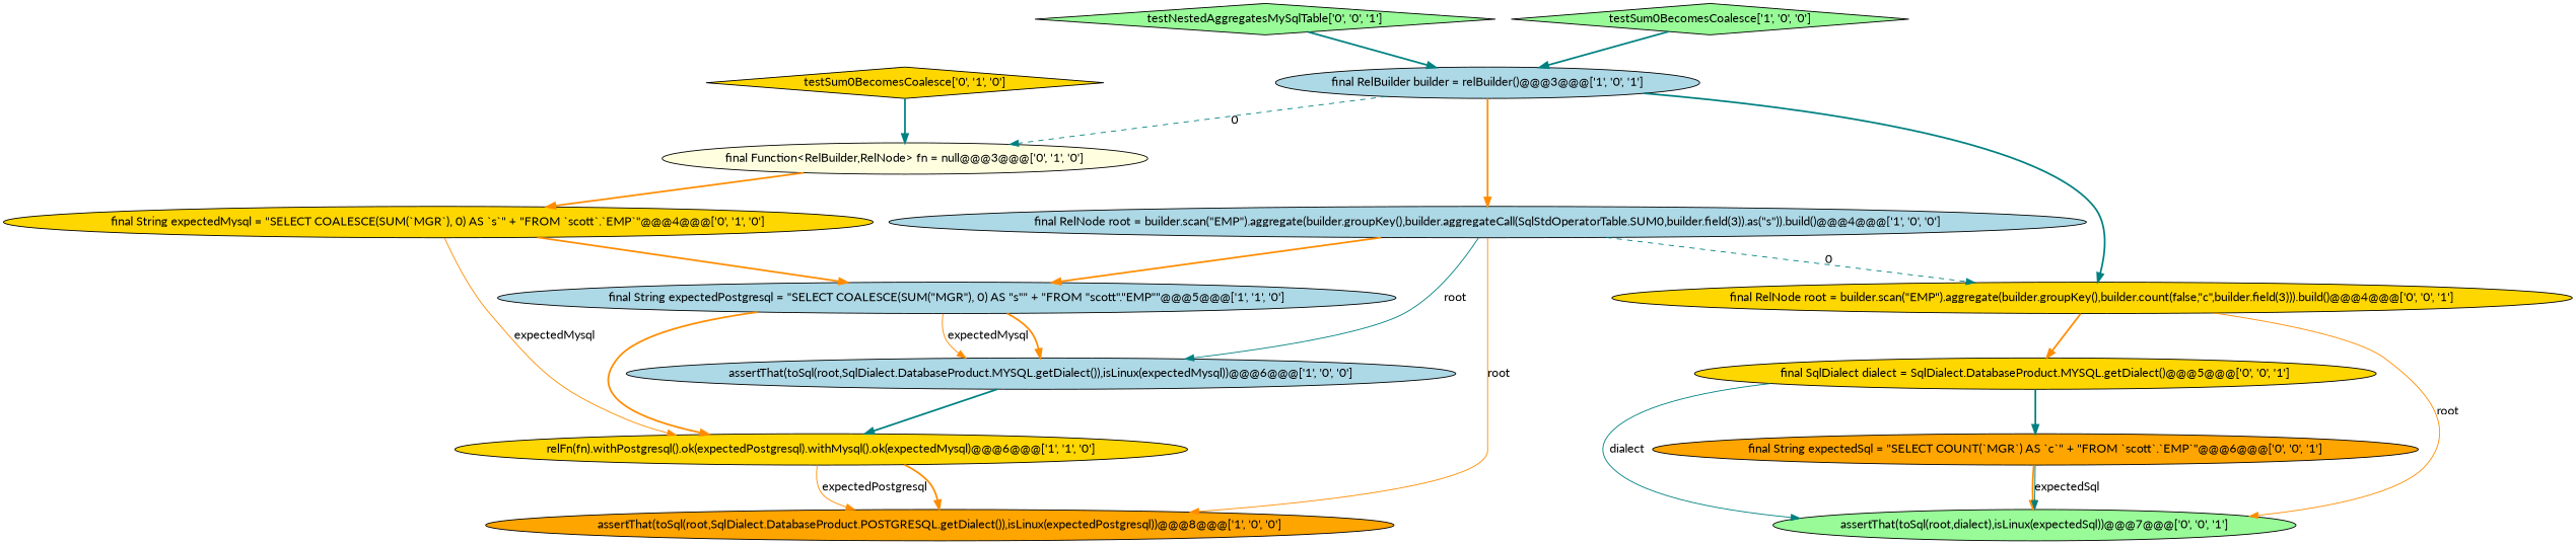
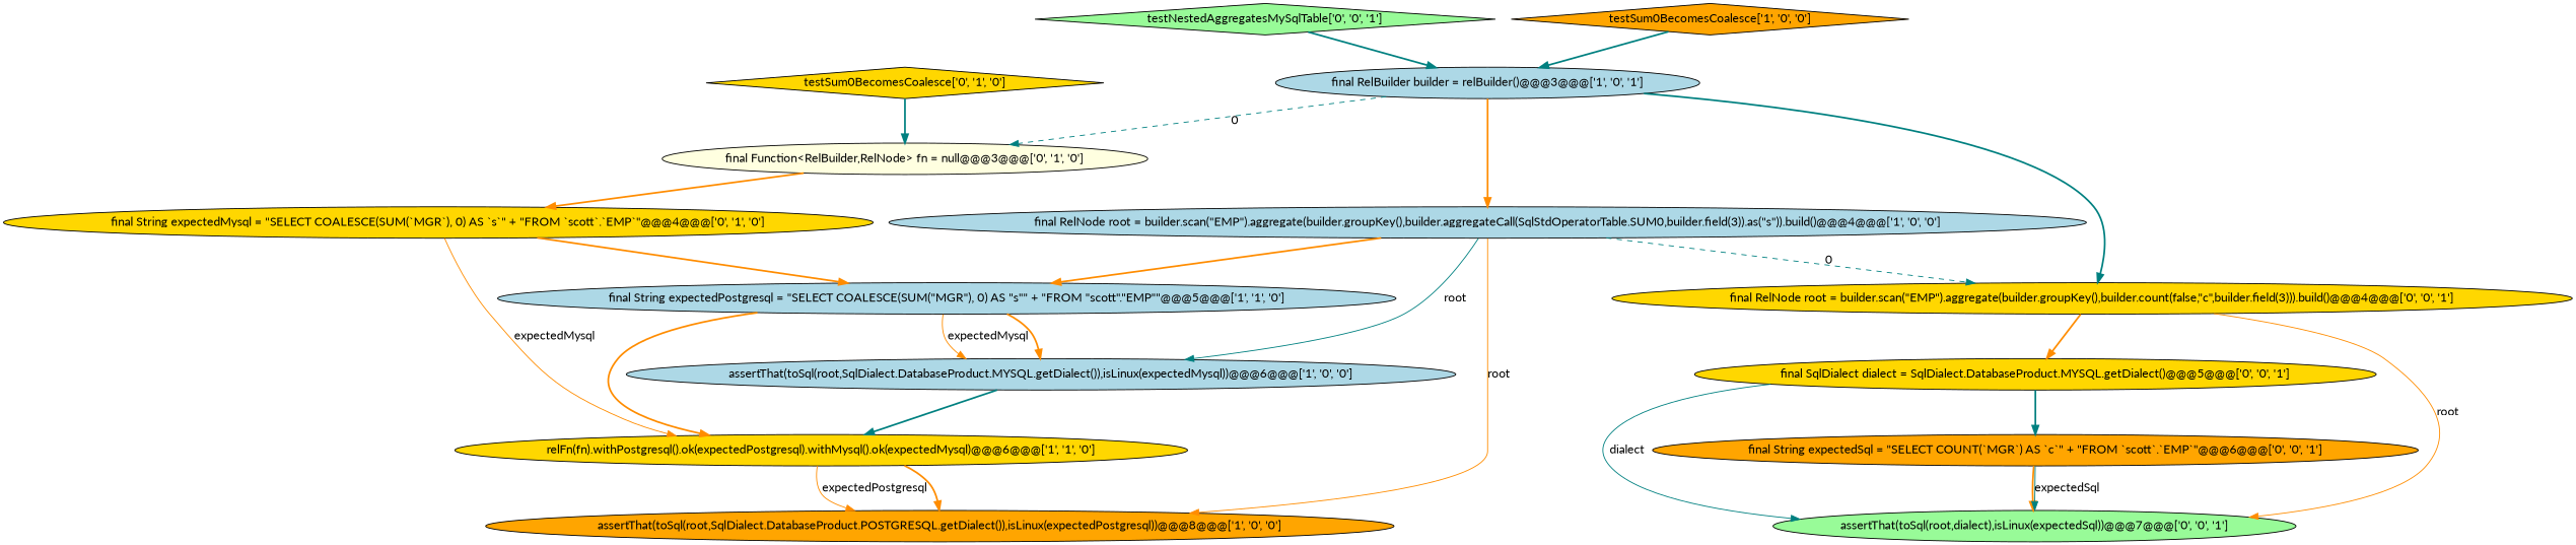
  digraph {
    fontname=Lato
    node [fillcolor=gold shape=ellipse style=filled fontname=Lato]
    edge [style=bold color=darkorange fontname=Lato]
    n1 [fillcolor=palegreen label="testNestedAggregatesMySqlTable['0', '0', '1']" shape=diamond]
    n2 [fillcolor=lightblue label="final RelBuilder builder = relBuilder()@@@3@@@['1', '0', '1']"]
    n3 [label="testSum0BecomesCoalesce['0', '1', '0']" shape=diamond]
    n4 [fillcolor=lightyellow label="final Function<RelBuilder,RelNode> fn = null@@@3@@@['0', '1', '0']"]
    n5 [label="final SqlDialect dialect = SqlDialect.DatabaseProduct.MYSQL.getDialect()@@@5@@@['0', '0', '1']"]
    n6 [fillcolor=orange label="final String expectedSql = \"SELECT COUNT(`MGR`) AS `c`\" + \"FROM `scott`.`EMP`\"@@@6@@@['0', '0', '1']"]
    n7 [fillcolor=palegreen label="assertThat(toSql(root,dialect),isLinux(expectedSql))@@@7@@@['0', '0', '1']"]
    n8 [label="final String expectedMysql = \"SELECT COALESCE(SUM(`MGR`), 0) AS `s`\" + \"FROM `scott`.`EMP`\"@@@4@@@['0', '1', '0']"]
    n9 [label="relFn(fn).withPostgresql().ok(expectedPostgresql).withMysql().ok(expectedMysql)@@@6@@@['1', '1', '0']"]
    n10 [fillcolor=lightblue label="final String expectedPostgresql = \"SELECT COALESCE(SUM(\"MGR\"), 0) AS \"s\"\" + \"FROM \"scott\".\"EMP\"\"@@@5@@@['1', '1', '0']"]
    n11 [fillcolor=lightblue label="final RelNode root = builder.scan(\"EMP\").aggregate(builder.groupKey(),builder.aggregateCall(SqlStdOperatorTable.SUM0,builder.field(3)).as(\"s\")).build()@@@4@@@['1', '0', '0']"]
    n12 [fillcolor=orange label="assertThat(toSql(root,SqlDialect.DatabaseProduct.POSTGRESQL.getDialect()),isLinux(expectedPostgresql))@@@8@@@['1', '0', '0']"]
    n13 [fillcolor=lightblue label="assertThat(toSql(root,SqlDialect.DatabaseProduct.MYSQL.getDialect()),isLinux(expectedMysql))@@@6@@@['1', '0', '0']"]
    n14 [label="final RelNode root = builder.scan(\"EMP\").aggregate(builder.groupKey(),builder.count(false,\"c\",builder.field(3))).build()@@@4@@@['0', '0', '1']"]
-   n15 [fillcolor=palegreen label="testSum0BecomesCoalesce['1', '0', '0']" shape=diamond]
+   n15 [fillcolor=orange label="testSum0BecomesCoalesce['1', '0', '0']" shape=diamond]
    n1 -> n2 [color=teal]
    n2 -> n4 [label=0 style=dashed color=teal]
    n2 -> n11
    n2 -> n14 [color=teal]
    n3 -> n4 [color=teal]
    n4 -> n8
    n5 -> n6 [color=teal]
    n5 -> n7 [label=dialect style=solid color=teal]
    n6 -> n7
    n6 -> n7 [label=expectedSql style=solid color=teal]
    n8 -> n9 [label=expectedMysql style=solid]
    n8 -> n10
    n9 -> n12 [label=expectedPostgresql style=solid]
    n9 -> n12
    n10 -> n9
    n10 -> n13 [label=expectedMysql style=solid]
    n10 -> n13
    n11 -> n10
    n11 -> n12 [label=root style=solid]
    n11 -> n13 [label=root style=solid color=teal]
    n11 -> n14 [label=0 style=dashed color=teal]
    n13 -> n9 [color=teal]
    n14 -> n5
    n14 -> n7 [label=root style=solid]
    n15 -> n2 [color=teal]
  }
